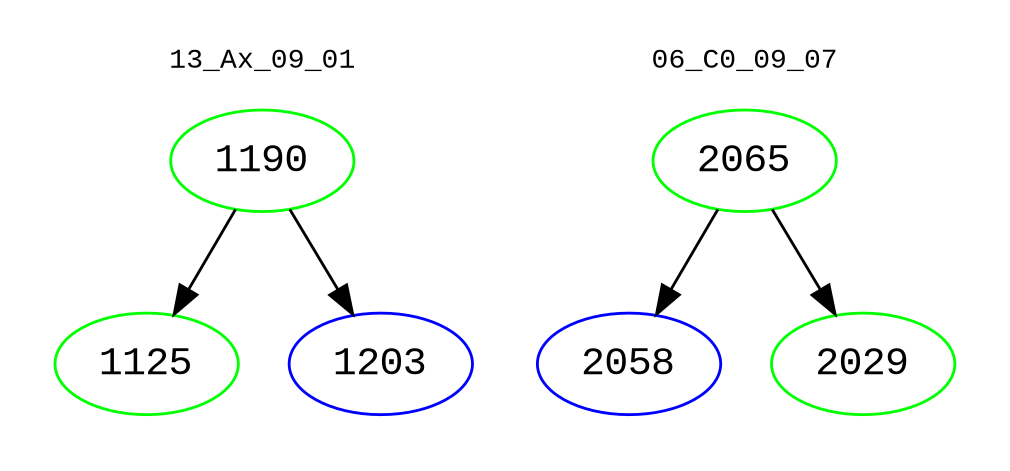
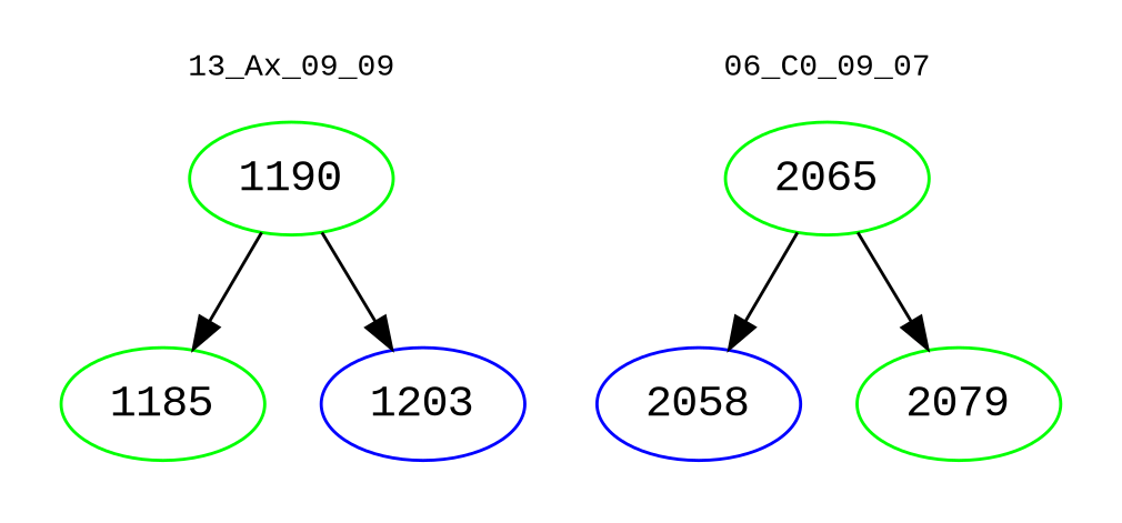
  digraph {
    fontname="Liberation Mono"
    node [color=green fontname="Liberation Mono"]
    edge [color=black fontname="Liberation Mono"]
    n1 [label=1190]
-   n2 [label=1125]
+   n2 [label=1185]
    n3 [color=blue label=1203]
    n4 [label=2065]
    n5 [color=blue label=2058]
-   n6 [label=2029]
+   n6 [label=2079]
    subgraph cluster_1 {
      color=white
      fontsize=10
-     label="13_Ax_09_01"
+     label="13_Ax_09_09"
      n1
      n2
      n3
    }
    subgraph cluster_2 {
      color=white
      fontsize=10
      label="06_C0_09_07"
      n4
      n5
      n6
    }
    n1 -> n2
    n1 -> n3
    n4 -> n5
    n4 -> n6
  }
